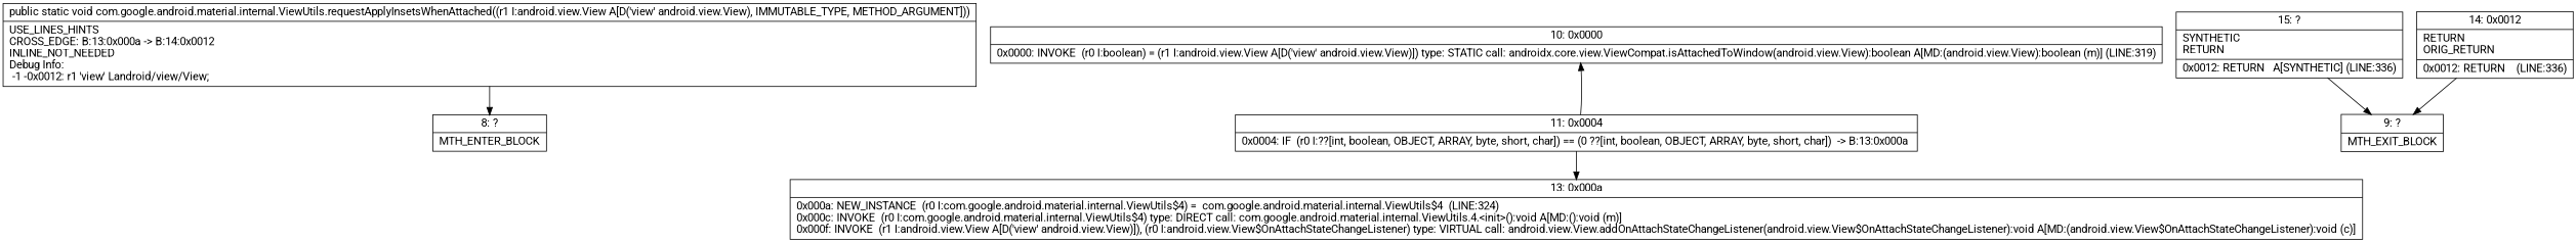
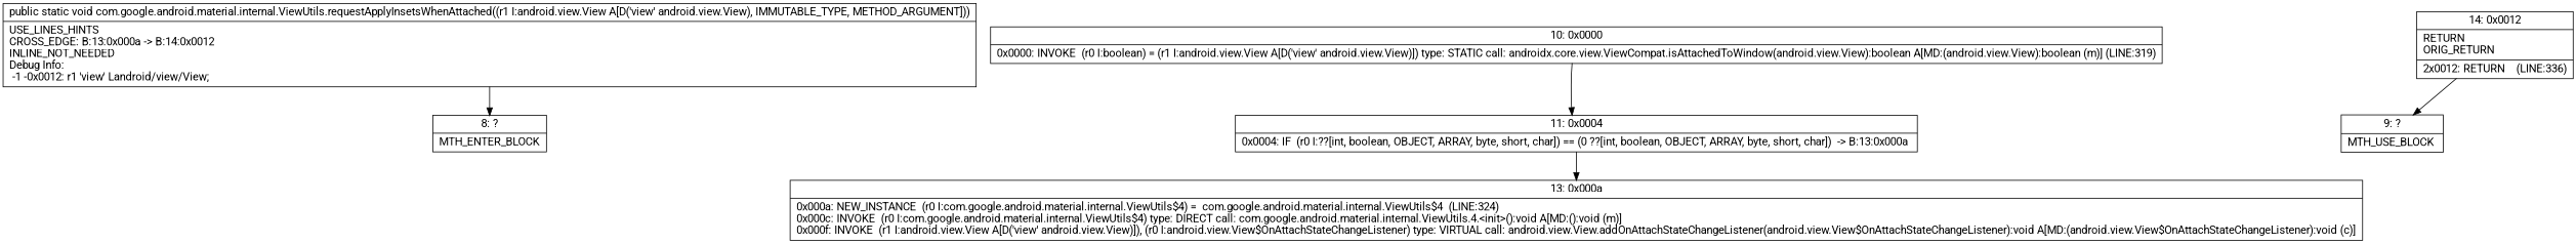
  digraph {
    fontname=Roboto
    node [fontname=Roboto shape=record]
    edge [fontname=Roboto]
    n1 [label="{8\:\ ?|MTH_ENTER_BLOCK\l}"]
    n2 [label="{10\:\ 0x0000|0x0000: INVOKE  (r0 I:boolean) = (r1 I:android.view.View A[D('view' android.view.View)]) type: STATIC call: androidx.core.view.ViewCompat.isAttachedToWindow(android.view.View):boolean A[MD:(android.view.View):boolean (m)] (LINE:319)\l}"]
    n3 [label="{11\:\ 0x0004|0x0004: IF  (r0 I:??[int, boolean, OBJECT, ARRAY, byte, short, char]) == (0 ??[int, boolean, OBJECT, ARRAY, byte, short, char])  \-\> B:13:0x000a \l}"]
    n4 [label="{13\:\ 0x000a|0x000a: NEW_INSTANCE  (r0 I:com.google.android.material.internal.ViewUtils$4) =  com.google.android.material.internal.ViewUtils$4  (LINE:324)\l0x000c: INVOKE  (r0 I:com.google.android.material.internal.ViewUtils$4) type: DIRECT call: com.google.android.material.internal.ViewUtils.4.\<init\>():void A[MD:():void (m)]\l0x000f: INVOKE  (r1 I:android.view.View A[D('view' android.view.View)]), (r0 I:android.view.View$OnAttachStateChangeListener) type: VIRTUAL call: android.view.View.addOnAttachStateChangeListener(android.view.View$OnAttachStateChangeListener):void A[MD:(android.view.View$OnAttachStateChangeListener):void (c)]\l}"]
-   n5 [label="{15\:\ ?|SYNTHETIC\lRETURN\l|0x0012: RETURN   A[SYNTHETIC] (LINE:336)\l}"]
-   n6 [label="{9\:\ ?|MTH_EXIT_BLOCK\l}"]
-   n7 [label="{14\:\ 0x0012|RETURN\lORIG_RETURN\l|0x0012: RETURN    (LINE:336)\l}"]
+   n6 [label="{9\:\ ?|MTH_USE_BLOCK\l}"]
+   n7 [label="{14\:\ 0x0012|RETURN\lORIG_RETURN\l|2x0012: RETURN    (LINE:336)\l}"]
    n8 [label="{public static void com.google.android.material.internal.ViewUtils.requestApplyInsetsWhenAttached((r1 I:android.view.View A[D('view' android.view.View), IMMUTABLE_TYPE, METHOD_ARGUMENT]))  | USE_LINES_HINTS\lCROSS_EDGE: B:13:0x000a \-\> B:14:0x0012\lINLINE_NOT_NEEDED\lDebug Info:\l  \-1 \-0x0012: r1 'view' Landroid\/view\/View;\l}"]
-   n3 -> n2
+   n2 -> n3
    n3 -> n4
-   n5 -> n6
    n7 -> n6
    n8 -> n1
  }
